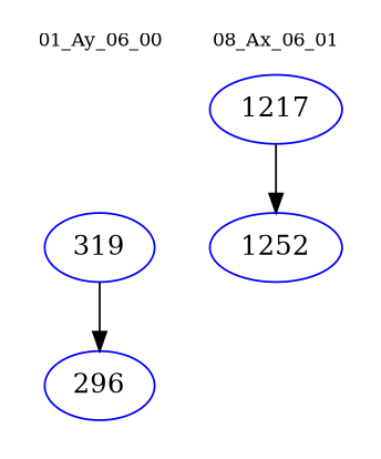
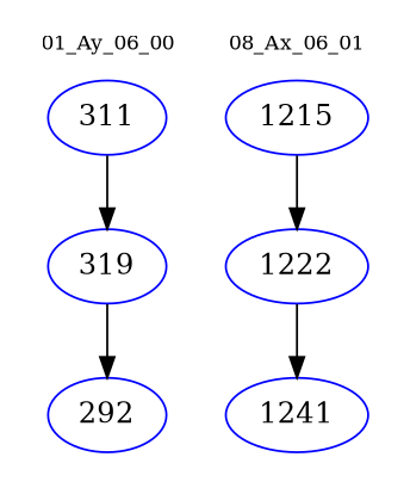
  digraph {
    node [color=blue]
    edge [color=black]
-   n2 [label=296]
+   n1 [label=311]
+   n2 [label=292]
    n3 [label=319]
-   n4 [label=1252]
-   n5 [label=1217]
+   n4 [label=1222]
+   n5 [label=1215]
+   n6 [label=1241]
    subgraph cluster_1 {
      color=white
      fontsize=10
      label="01_Ay_06_00"
+     n1
      n2
      n3
    }
    subgraph cluster_2 {
      color=white
      fontsize=10
      label="08_Ax_06_01"
      n4
      n5
+     n6
    }
+   n1 -> n3
    n3 -> n2
+   n4 -> n6
    n5 -> n4
  }
